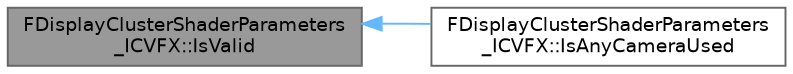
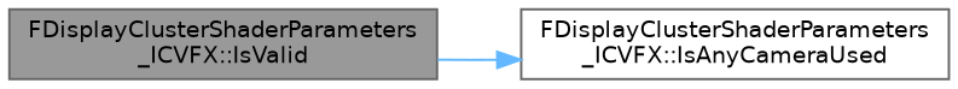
  digraph {
    rankdir=LR
    node [fontname=Helvetica fontsize=10 shape=box style=filled]
    n1 [color=gray40 fillcolor=grey60 fontcolor=black height=0.2 label="FDisplayClusterShaderParameters\l_ICVFX::IsValid" width=0.4]
    n2 [color=grey40 fillcolor=white height=0.2 label="FDisplayClusterShaderParameters\l_ICVFX::IsAnyCameraUsed" width=0.4]
-   n2 -> n1 [color=steelblue1 fontname=Helvetica fontsize=10 labelfontname=Helvetica labelfontsize=10 style=solid]
+   n1 -> n2 [color=steelblue1 fontname=Helvetica fontsize=10 labelfontname=Helvetica labelfontsize=10 style=solid]
  }
